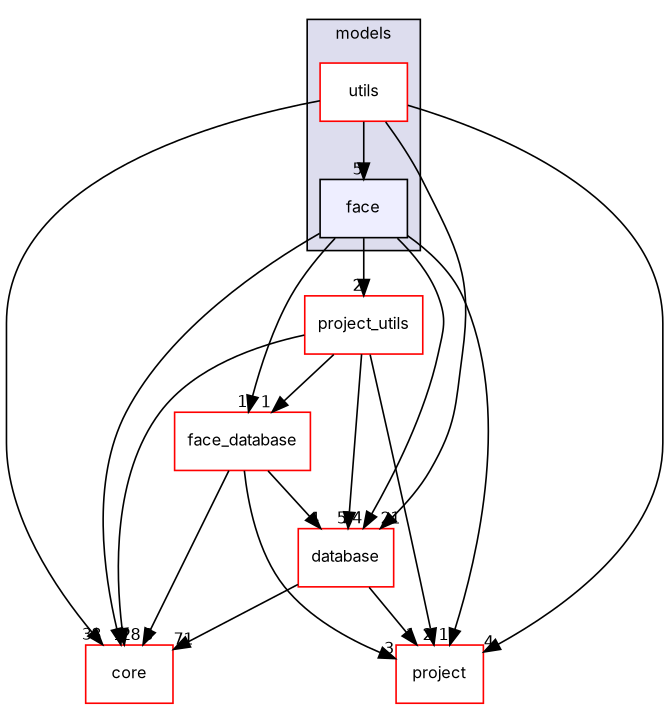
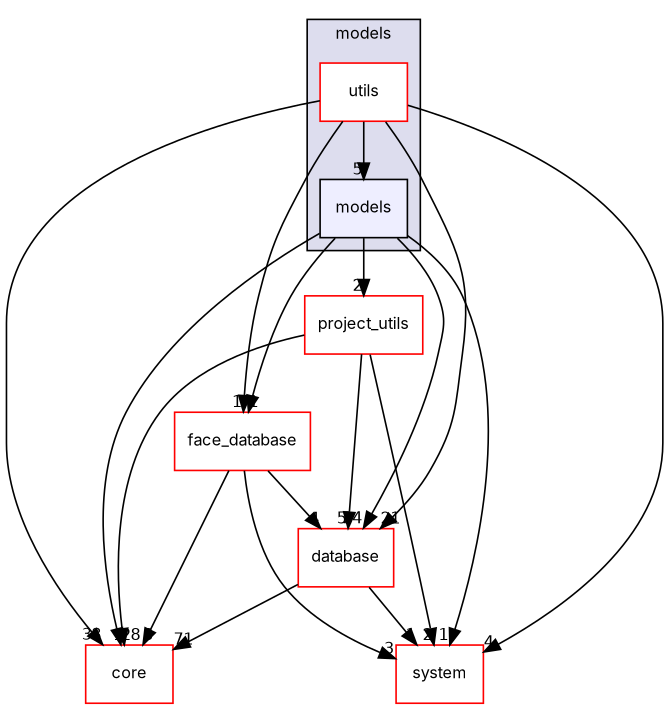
  digraph {
    compound=true
    fontname=Inter
    node [color=red fillcolor=white fontname=Inter fontsize=10 shape=box style=filled]
    edge [fontname=Inter headlabel=1 labeldistance=1.5 labelfontname=Helvetica labelfontsize=10]
    n1 [label=utils]
-   n2 [fillcolor="#eeeeff" label=face pencolor=black color=""]
+   n2 [fillcolor="#eeeeff" label=models pencolor=black color=""]
    n3 [label=face_database]
    n4 [label=database]
    n5 [label=core]
-   n6 [label=project]
+   n6 [label=system]
    n7 [label=project_utils]
    subgraph cluster_1 {
      bgcolor="#ddddee"
      fontsize=10
      label=models
      pencolor=black
      n1
      n2
    }
    n1 -> n2 [headlabel=5]
-   n7 -> n3
+   n1 -> n3
    n1 -> n4 [headlabel=21]
    n1 -> n5 [headlabel=38]
    n1 -> n6 [headlabel=4]
    n2 -> n3
    n2 -> n4 [headlabel=24]
    n2 -> n5 [headlabel=28]
    n2 -> n6
    n2 -> n7 [headlabel=2]
    n3 -> n4 [headlabel=4]
    n3 -> n5 [headlabel=8]
    n3 -> n6 [headlabel=3]
    n4 -> n5 [headlabel=71]
    n4 -> n6
    n7 -> n4 [headlabel=5]
    n7 -> n5
    n7 -> n6 [headlabel=2]
  }
